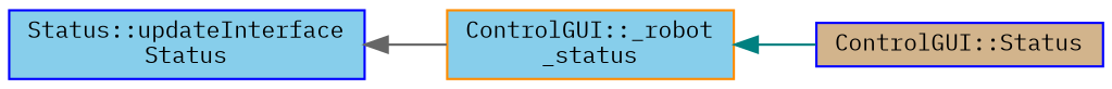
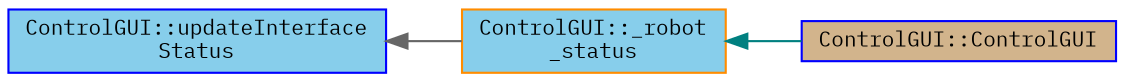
  digraph {
    fontname="IBM Plex Mono"
    rankdir=LR
    node [color=blue fillcolor=skyblue fontname="IBM Plex Mono" fontsize=10 shape=record style=filled]
    edge [dir=back fontname="IBM Plex Mono" fontsize=10 labelfontname=Helvetica labelfontsize=10 style=solid]
-   n1 [fontcolor=black height=0.2 label="Status::updateInterface\lStatus" width=0.4]
+   n1 [fontcolor=black height=0.2 label="ControlGUI::updateInterface\lStatus" width=0.4]
    n2 [color=darkorange height=0.2 label="ControlGUI::_robot\l_status" width=0.4]
-   n3 [fillcolor=tan height=0.2 label="ControlGUI::Status" width=0.4]
+   n3 [fillcolor=tan height=0.2 label="ControlGUI::ControlGUI" width=0.4]
    n1 -> n2 [color=gray40]
    n2 -> n3 [color=teal]
  }
